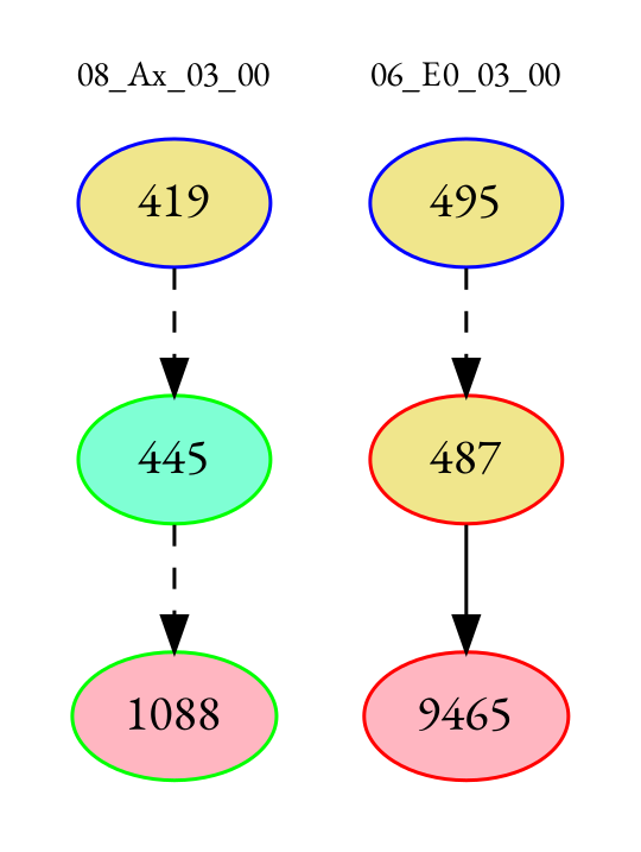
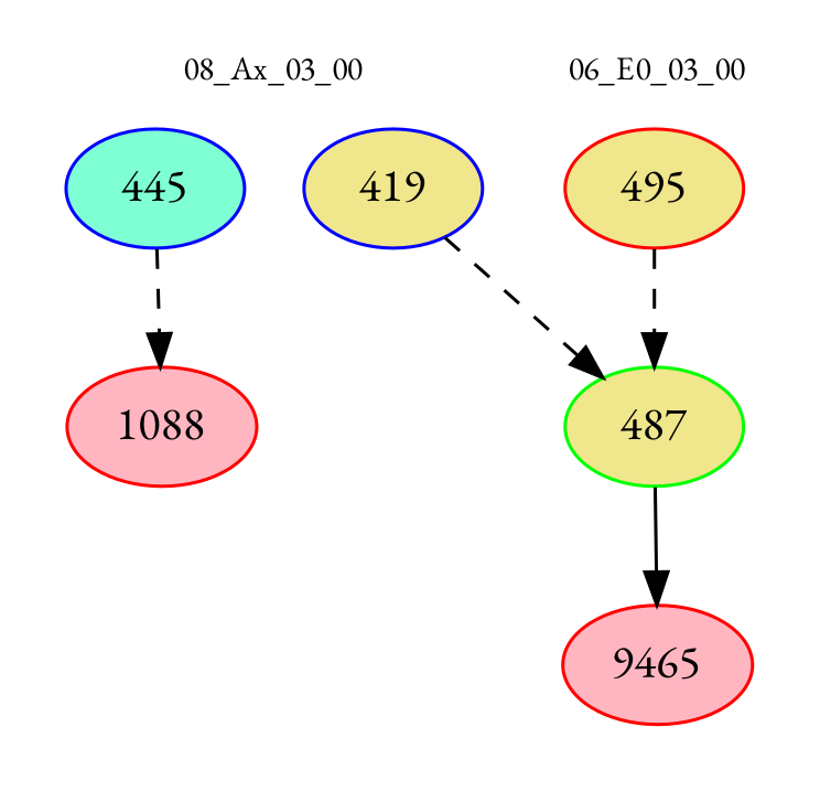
  digraph {
    fontname="EB Garamond"
    node [color=blue fillcolor=khaki fontname="EB Garamond" style=filled]
    edge [color=black fontname="EB Garamond" style=dashed]
    n1 [label=419]
-   n2 [color=green fillcolor=aquamarine label=445]
-   n3 [color=green fillcolor=lightpink label=1088]
-   n4 [label=495]
-   n5 [color=red label=487]
+   n2 [fillcolor=aquamarine label=445]
+   n3 [color=red fillcolor=lightpink label=1088]
+   n4 [color=red label=495]
+   n5 [color=green label=487]
    n6 [color=red fillcolor=lightpink label=9465]
    subgraph cluster_1 {
      color=white
      fontsize=10
      label="08_Ax_03_00"
      n1
      n2
      n3
    }
    subgraph cluster_2 {
      color=white
      fontsize=10
      label="06_E0_03_00"
      n4
      n5
      n6
    }
-   n1 -> n2
+   n1 -> n5
    n2 -> n3
    n4 -> n5
    n5 -> n6 [style=solid]
  }
